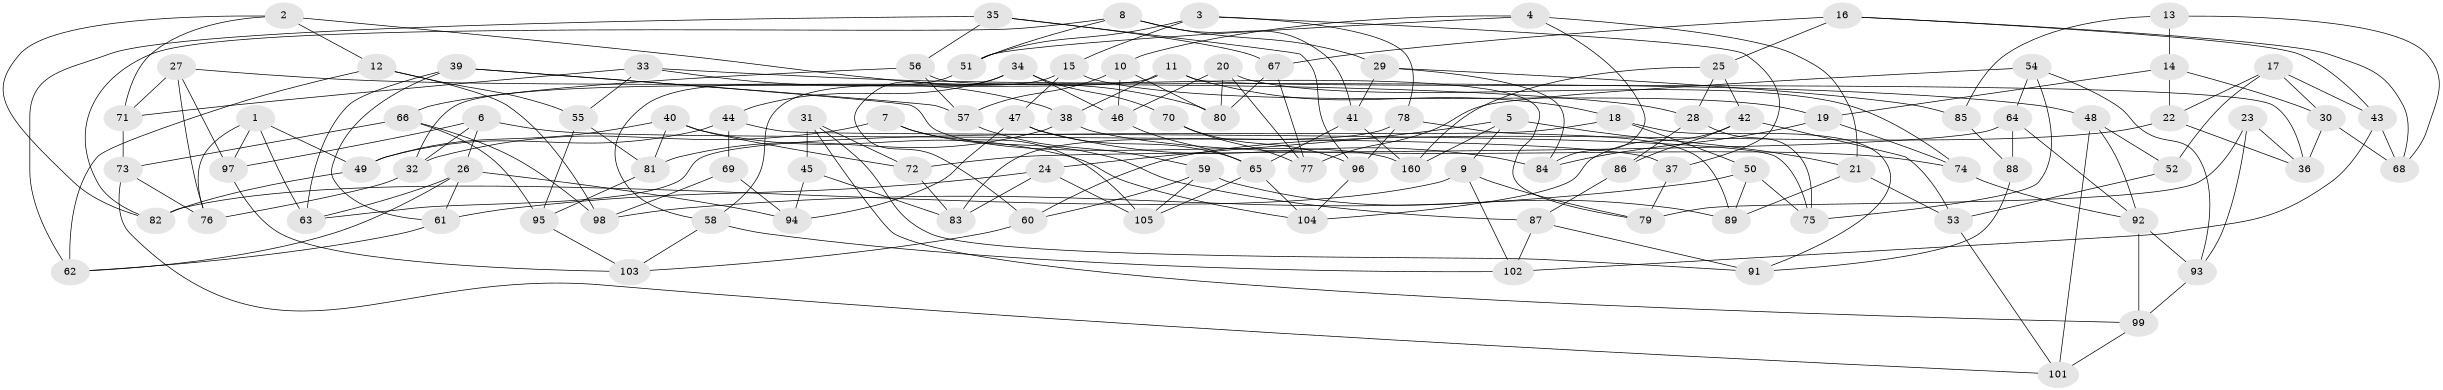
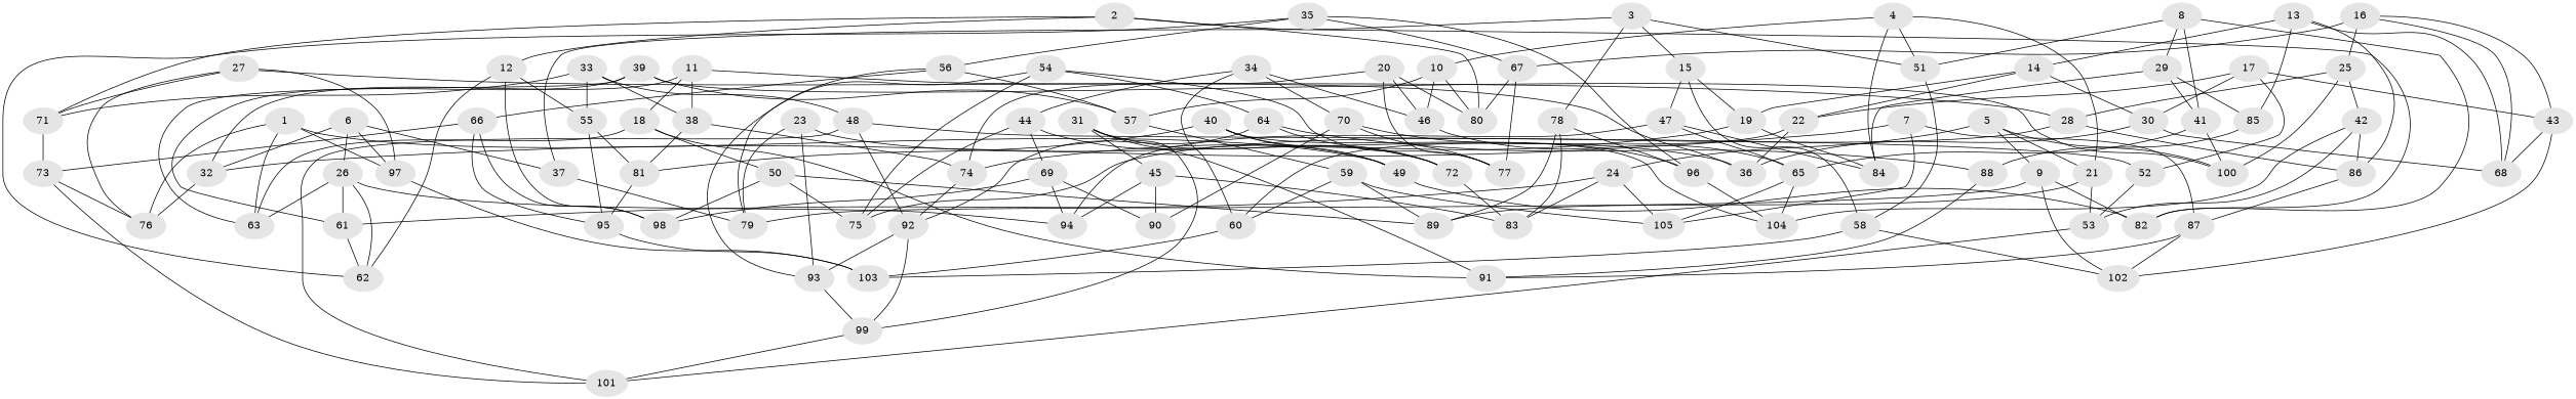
  graph {
    node [color=gray90 style=filled]
    1
    49
    63
    76
    97
    82
    103
    2
    12
    71
    80
    62
    55
    98
    73
    3
    15
    37
    51
    78
    19
    47
    58
    79
    89
    83
    96
    4
    10
    21
    84
    46
    57
    53
    5
    9
    24
-   100 [label=160]
+   100
    102
    105
    61
    6
    26
    32
    94
    7
    87
    91
    8
    29
    41
    85
    65
    59
    11
    18
    36
    38
    50
    74
    81
    95
    13
    14
    68
    86
    22
    30
    88
    60
    16
    25
    43
    67
    28
    42
    77
    17
    52
    75
    92
    20
    101
    23
    93
    99
    104
    27
    31
    45
    72
+   90
    33
    48
    34
    44
    70
    69
    35
    56
    66
    39
    40
    54
    64
    1 -- 49
    1 -- 63
    1 -- 76
    1 -- 97
    49 -- 82
    97 -- 103
    2 -- 82
    2 -- 12
    2 -- 71
    2 -- 80
    12 -- 62
    12 -- 55
    12 -- 98
    71 -- 73
    55 -- 81
    55 -- 95
    73 -- 76
    73 -- 101
    3 -- 15
    3 -- 37
    3 -- 51
    3 -- 78
    15 -- 19
    15 -- 47
    15 -- 58
    37 -- 79
    51 -- 58
    78 -- 89
    78 -- 83
    78 -- 96
    19 -- 84
    19 -- 74
    47 -- 84
    47 -- 94
    47 -- 65
    58 -- 103
    58 -- 102
    96 -- 104
    4 -- 51
    4 -- 10
    4 -- 21
    4 -- 84
    10 -- 80
    10 -- 46
    10 -- 57
    21 -- 89
    21 -- 53
    46 -- 65
    57 -- 59
    53 -- 101
    5 -- 21
    5 -- 9
    5 -- 24
    5 -- 100
    9 -- 82
    9 -- 79
    9 -- 102
    24 -- 83
    24 -- 105
    24 -- 61
    61 -- 62
    6 -- 97
    6 -- 37
    6 -- 26
    6 -- 32
    26 -- 63
    26 -- 62
    26 -- 61
    26 -- 94
    32 -- 76
    7 -- 105
    7 -- 32
    7 -- 87
    87 -- 102
    87 -- 91
    8 -- 82
    8 -- 51
    8 -- 29
    8 -- 41
    29 -- 84
    29 -- 41
    29 -- 85
    41 -- 100
    41 -- 65
    85 -- 88
    65 -- 105
    65 -- 104
    59 -- 89
    59 -- 105
    59 -- 60
    11 -- 32
    11 -- 18
    11 -- 36
    11 -- 38
    18 -- 63
    18 -- 91
    18 -- 50
    38 -- 74
    38 -- 81
    50 -- 98
    50 -- 89
    50 -- 75
    74 -- 92
    81 -- 95
    95 -- 103
    13 -- 85
    13 -- 14
    13 -- 68
+   13 -- 86
    14 -- 19
    14 -- 22
    14 -- 30
    86 -- 87
    22 -- 36
    22 -- 60
    30 -- 36
    30 -- 68
    88 -- 91
    60 -- 103
    16 -- 68
    16 -- 25
    16 -- 43
    16 -- 67
    25 -- 100
    25 -- 28
    25 -- 42
    43 -- 102
    43 -- 68
    67 -- 80
    67 -- 77
    28 -- 86
    28 -- 75
    42 -- 53
    42 -- 86
    42 -- 104
    17 -- 22
    17 -- 30
    17 -- 43
    17 -- 52
    52 -- 53
    92 -- 93
    92 -- 99
    20 -- 80
    20 -- 46
    20 -- 74
    20 -- 77
    23 -- 79
    23 -- 36
    23 -- 93
    93 -- 99
    99 -- 101
    27 -- 76
    27 -- 97
    27 -- 71
    27 -- 28
    31 -- 91
    31 -- 99
    31 -- 45
    31 -- 72
    45 -- 83
    45 -- 94
+   45 -- 90
    72 -- 83
    33 -- 71
    33 -- 55
    33 -- 38
    33 -- 48
    48 -- 52
    48 -- 92
    48 -- 101
    34 -- 46
    34 -- 60
    34 -- 44
    34 -- 70
    44 -- 49
    44 -- 75
    44 -- 69
    70 -- 96
    70 -- 77
+   70 -- 90
    69 -- 98
    69 -- 94
+   69 -- 90
    35 -- 62
    35 -- 96
    35 -- 67
    35 -- 56
    56 -- 79
    56 -- 57
    56 -- 66
    66 -- 98
    66 -- 73
    66 -- 95
    39 -- 63
    39 -- 57
    39 -- 100
    39 -- 61
    40 -- 49
    40 -- 81
    40 -- 104
    40 -- 72
    54 -- 77
    54 -- 75
    54 -- 93
    54 -- 64
    64 -- 88
    64 -- 92
    64 -- 72
  }
